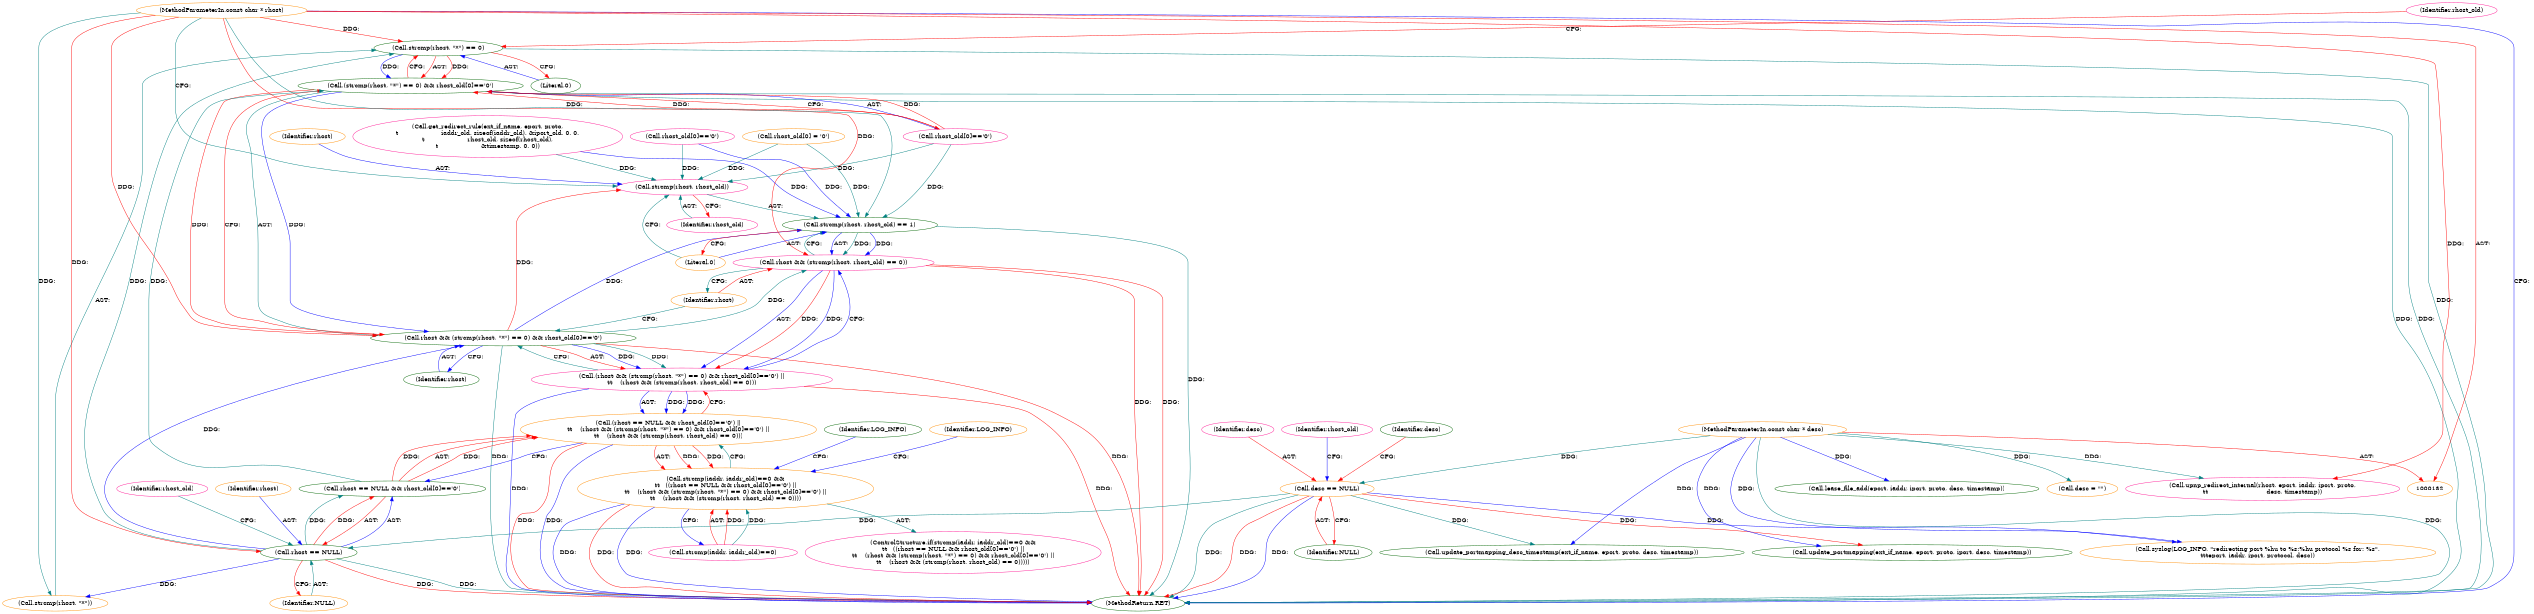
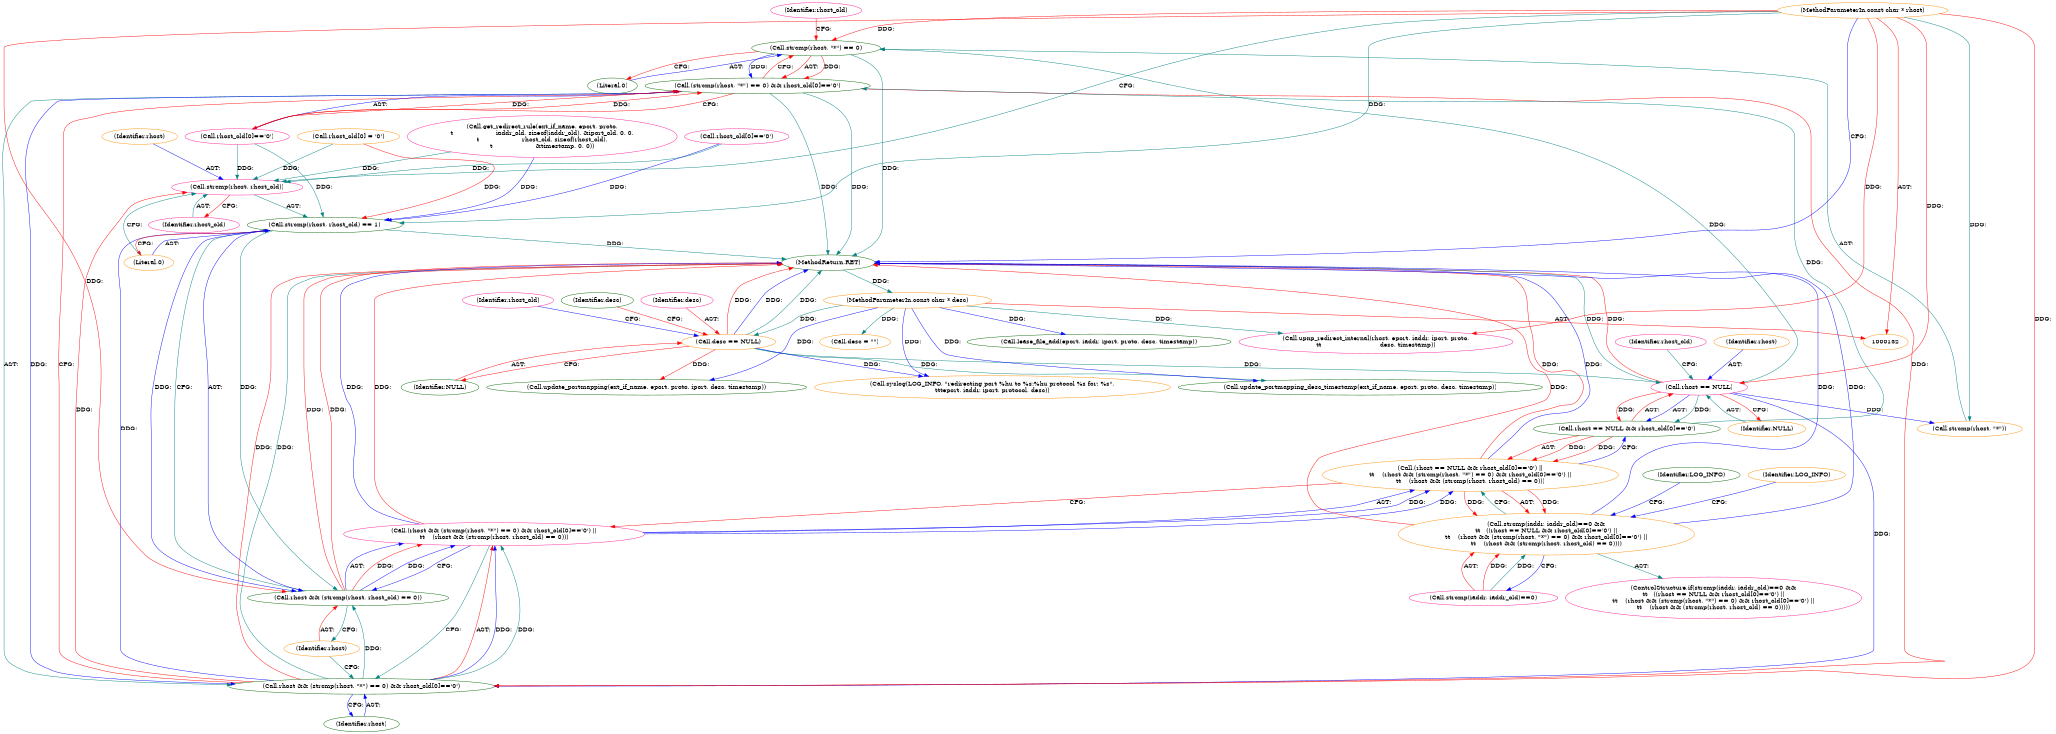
  digraph {
    node [color=darkorange]
    edge [color=red]
    n1 [color=darkgreen label="(Call,strcmp(rhost, \"*\") == 0)"]
    n2 [color=darkgreen label="(Call,(strcmp(rhost, \"*\") == 0) && rhost_old[0]=='\0')"]
    n3 [color=darkgreen label="(MethodReturn,RET)"]
    n4 [color=darkgreen label="(Literal,0)"]
    n5 [color=darkgreen label="(Call,rhost && (strcmp(rhost, \"*\") == 0) && rhost_old[0]=='\0')"]
    n6 [color=deeppink label="(Call,rhost_old[0]=='\0')"]
-   n7 [color=darkgreen label="(Call,rhost == NULL)"]
+   n7 [color=deeppink label="(Call,rhost == NULL)"]
    n8 [label="(Identifier,NULL)"]
    n9 [color=darkgreen label="(Call,rhost == NULL && rhost_old[0]=='\0')"]
    n10 [label="(Call,strcmp(rhost, \"*\"))"]
-   n11 [color=deeppink label="(Call,rhost && (strcmp(rhost, rhost_old) == 0))"]
+   n11 [color=darkgreen label="(Call,rhost && (strcmp(rhost, rhost_old) == 0))"]
    n12 [color=darkgreen label="(Call,strcmp(rhost, rhost_old) == 1)"]
    n13 [color=deeppink label="(Call,strcmp(rhost, rhost_old))"]
    n14 [color=deeppink label="(Call,(rhost && (strcmp(rhost, \"*\") == 0) && rhost_old[0]=='\0') ||\n\t\t    (rhost && (strcmp(rhost, rhost_old) == 0)))"]
    n15 [color=darkgreen label="(Identifier,rhost)"]
    n16 [label="(Call,(rhost == NULL && rhost_old[0]=='\0') ||\n\t\t    (rhost && (strcmp(rhost, \"*\") == 0) && rhost_old[0]=='\0') ||\n\t\t    (rhost && (strcmp(rhost, rhost_old) == 0)))"]
    n17 [label="(MethodParameterIn,const char * rhost)"]
    n18 [color=deeppink label="(Call,upnp_redirect_internal(rhost, eport, iaddr, iport, proto,\n\t\t                              desc, timestamp))"]
    n19 [label=1000132]
    n20 [label="(Identifier,rhost)"]
    n21 [label="(Literal,0)"]
    n22 [color=deeppink label="(Identifier,rhost_old)"]
    n23 [label="(Call,desc == NULL)"]
    n24 [color=darkgreen label="(Call,update_portmapping_desc_timestamp(ext_if_name, eport, proto, desc, timestamp))"]
    n25 [color=darkgreen label="(Call,update_portmapping(ext_if_name, eport, proto, iport, desc, timestamp))"]
    n26 [color=darkgreen label="(Identifier,NULL)"]
    n27 [label="(Call,syslog(LOG_INFO, \"redirecting port %hu to %s:%hu protocol %s for: %s\",\n\t\t\teport, iaddr, iport, protocol, desc))"]
    n28 [label="(MethodParameterIn,const char * desc)"]
    n29 [color=darkgreen label="(Call,lease_file_add(eport, iaddr, iport, proto, desc, timestamp))"]
    n30 [label="(Call,desc = \"\")"]
    n31 [label="(Call,strcmp(iaddr, iaddr_old)==0 &&\n\t\t   ((rhost == NULL && rhost_old[0]=='\0') ||\n\t\t    (rhost && (strcmp(rhost, \"*\") == 0) && rhost_old[0]=='\0') ||\n\t\t    (rhost && (strcmp(rhost, rhost_old) == 0))))"]
    n32 [color=deeppink label="(ControlStructure,if(strcmp(iaddr, iaddr_old)==0 &&\n\t\t   ((rhost == NULL && rhost_old[0]=='\0') ||\n\t\t    (rhost && (strcmp(rhost, \"*\") == 0) && rhost_old[0]=='\0') ||\n\t\t    (rhost && (strcmp(rhost, rhost_old) == 0)))))"]
    n33 [color=deeppink label="(Call,strcmp(iaddr, iaddr_old)==0)"]
    n34 [color=deeppink label="(Call,get_redirect_rule(ext_if_name, eport, proto,\n\t                      iaddr_old, sizeof(iaddr_old), &iport_old, 0, 0,\n\t                      rhost_old, sizeof(rhost_old),\n\t                      &timestamp, 0, 0))"]
    n35 [label="(Call,rhost_old[0] = '\0')"]
    n36 [color=deeppink label="(Identifier,rhost_old)"]
    n37 [color=deeppink label="(Call,rhost_old[0]=='\0')"]
    n38 [color=deeppink label="(Identifier,rhost_old)"]
    n39 [color=deeppink label="(Identifier,rhost_old)"]
    n40 [color=darkgreen label="(Identifier,LOG_INFO)"]
    n41 [color=darkgreen label="(Identifier,desc)"]
    n42 [color=deeppink label="(Identifier,desc)"]
    n43 [label="(Identifier,rhost)"]
    n44 [label="(Identifier,rhost)"]
    n45 [label="(Identifier,LOG_INFO)"]
    n1 -> n2 [label="AST: "]
    n1 -> n2 [label="DDG: "]
    n1 -> n2 [color=blue label="DDG: "]
    n1 -> n3 [color=teal label="DDG: "]
    n1 -> n4 [label="CFG: "]
    n2 -> n1 [label="CFG: "]
    n2 -> n3 [color=teal label="DDG: "]
    n2 -> n3 [color=teal label="DDG: "]
    n2 -> n5 [color=teal label="AST: "]
    n2 -> n5 [color=blue label="DDG: "]
    n2 -> n5 [label="DDG: "]
    n2 -> n6 [label="CFG: "]
    n4 -> n1 [color=blue label="AST: "]
    n5 -> n2 [label="CFG: "]
    n5 -> n3 [color=teal label="DDG: "]
    n5 -> n3 [label="DDG: "]
    n5 -> n11 [color=teal label="DDG: "]
    n5 -> n12 [color=blue label="DDG: "]
    n5 -> n13 [label="DDG: "]
    n5 -> n14 [label="AST: "]
    n5 -> n14 [color=blue label="DDG: "]
    n5 -> n14 [color=teal label="DDG: "]
    n5 -> n15 [color=blue label="CFG: "]
    n6 -> n2 [color=blue label="AST: "]
    n6 -> n2 [label="DDG: "]
    n6 -> n2 [label="DDG: "]
    n6 -> n12 [color=teal label="DDG: "]
    n6 -> n13 [color=teal label="DDG: "]
    n7 -> n1 [color=teal label="DDG: "]
    n7 -> n3 [label="DDG: "]
    n7 -> n3 [color=teal label="DDG: "]
    n7 -> n5 [color=blue label="DDG: "]
    n7 -> n8 [label="CFG: "]
    n7 -> n9 [color=blue label="AST: "]
    n7 -> n9 [color=teal label="DDG: "]
    n7 -> n9 [label="DDG: "]
    n7 -> n10 [color=blue label="DDG: "]
    n8 -> n7 [color=teal label="AST: "]
    n9 -> n2 [color=teal label="DDG: "]
    n9 -> n7 [label="AST: "]
    n9 -> n16 [label="AST: "]
    n9 -> n16 [label="DDG: "]
    n9 -> n16 [label="DDG: "]
    n10 -> n1 [color=teal label="AST: "]
    n11 -> n3 [label="DDG: "]
    n11 -> n3 [label="DDG: "]
    n11 -> n12 [color=teal label="CFG: "]
    n11 -> n14 [color=blue label="AST: "]
    n11 -> n14 [label="DDG: "]
    n11 -> n14 [color=blue label="DDG: "]
    n11 -> n20 [color=teal label="CFG: "]
    n12 -> n3 [color=teal label="DDG: "]
    n12 -> n11 [color=blue label="AST: "]
    n12 -> n11 [color=teal label="DDG: "]
    n12 -> n11 [color=blue label="DDG: "]
    n12 -> n21 [label="CFG: "]
    n13 -> n12 [color=teal label="AST: "]
    n13 -> n22 [label="CFG: "]
    n14 -> n3 [color=blue label="DDG: "]
    n14 -> n3 [label="DDG: "]
    n14 -> n5 [color=teal label="CFG: "]
    n14 -> n11 [color=blue label="CFG: "]
    n14 -> n16 [color=blue label="AST: "]
    n14 -> n16 [color=blue label="DDG: "]
    n14 -> n16 [color=blue label="DDG: "]
    n15 -> n5 [color=blue label="AST: "]
    n16 -> n3 [label="DDG: "]
    n16 -> n3 [color=blue label="DDG: "]
    n16 -> n9 [color=blue label="CFG: "]
    n16 -> n14 [label="CFG: "]
    n16 -> n31 [label="AST: "]
    n16 -> n31 [label="DDG: "]
    n16 -> n31 [label="DDG: "]
    n17 -> n1 [label="DDG: "]
    n17 -> n3 [color=blue label="CFG: "]
    n17 -> n5 [label="DDG: "]
    n17 -> n7 [label="DDG: "]
    n17 -> n10 [color=teal label="DDG: "]
    n17 -> n11 [label="DDG: "]
    n17 -> n12 [color=teal label="DDG: "]
    n17 -> n13 [color=teal label="CFG: "]
    n17 -> n18 [label="DDG: "]
    n17 -> n19 [label="AST: "]
    n20 -> n5 [color=teal label="CFG: "]
    n20 -> n11 [label="AST: "]
    n21 -> n12 [color=blue label="AST: "]
    n21 -> n13 [color=teal label="CFG: "]
    n22 -> n13 [color=teal label="AST: "]
    n23 -> n3 [color=teal label="DDG: "]
    n23 -> n3 [label="DDG: "]
    n23 -> n3 [color=blue label="DDG: "]
    n23 -> n7 [color=teal label="DDG: "]
    n23 -> n24 [color=teal label="DDG: "]
    n23 -> n25 [label="DDG: "]
    n23 -> n26 [label="CFG: "]
    n23 -> n27 [color=blue label="DDG: "]
    n26 -> n23 [label="AST: "]
-   n28 -> n3 [color=teal label="DDG: "]
+   n3 -> n28 [color=teal label="DDG: "]
    n28 -> n18 [color=teal label="DDG: "]
    n28 -> n19 [label="AST: "]
    n28 -> n23 [color=teal label="DDG: "]
    n28 -> n24 [color=blue label="DDG: "]
    n28 -> n25 [color=blue label="DDG: "]
    n28 -> n27 [color=blue label="DDG: "]
    n28 -> n29 [color=blue label="DDG: "]
    n28 -> n30 [color=teal label="DDG: "]
    n31 -> n3 [color=blue label="DDG: "]
    n31 -> n3 [color=blue label="DDG: "]
    n31 -> n3 [label="DDG: "]
    n31 -> n16 [color=teal label="CFG: "]
    n31 -> n32 [color=teal label="AST: "]
    n31 -> n33 [color=blue label="CFG: "]
    n33 -> n31 [label="AST: "]
    n33 -> n31 [label="DDG: "]
    n33 -> n31 [color=teal label="DDG: "]
    n34 -> n12 [color=blue label="DDG: "]
    n34 -> n13 [color=teal label="DDG: "]
-   n35 -> n12 [color=teal label="DDG: "]
+   n35 -> n12 [label="DDG: "]
    n35 -> n13 [color=teal label="DDG: "]
    n36 -> n1 [label="CFG: "]
    n37 -> n12 [color=blue label="DDG: "]
    n37 -> n13 [color=teal label="DDG: "]
    n38 -> n7 [color=teal label="CFG: "]
    n39 -> n23 [color=blue label="CFG: "]
    n40 -> n31 [color=blue label="CFG: "]
    n41 -> n23 [label="CFG: "]
    n42 -> n23 [label="AST: "]
    n43 -> n13 [color=blue label="AST: "]
    n44 -> n7 [color=blue label="AST: "]
    n45 -> n31 [color=blue label="CFG: "]
  }
